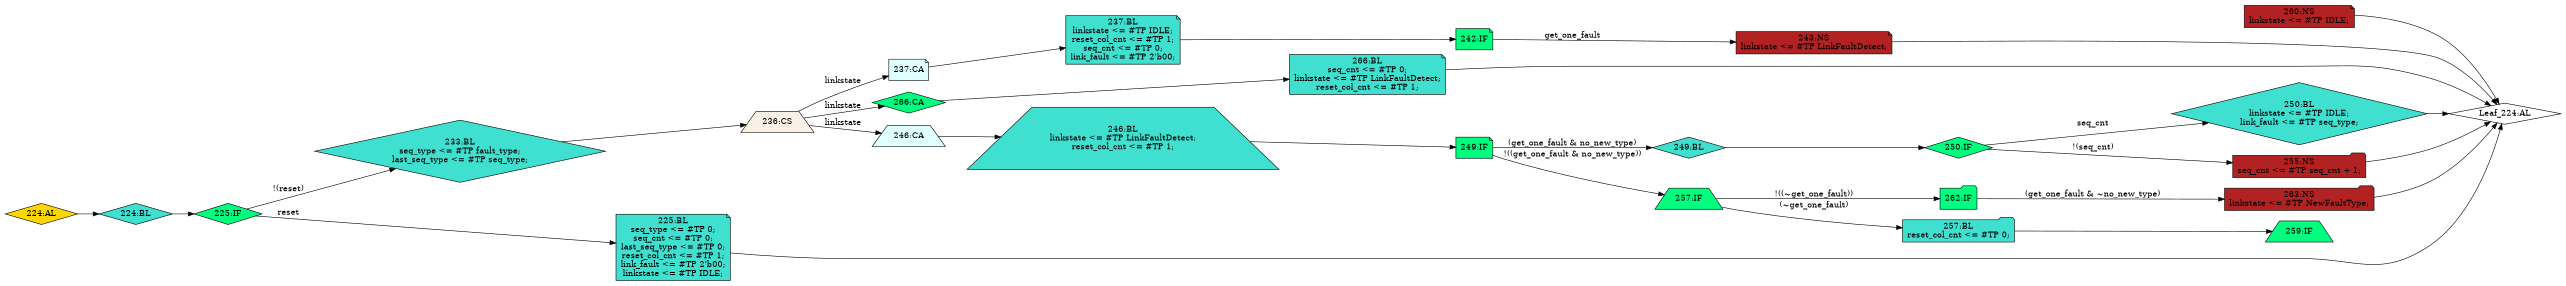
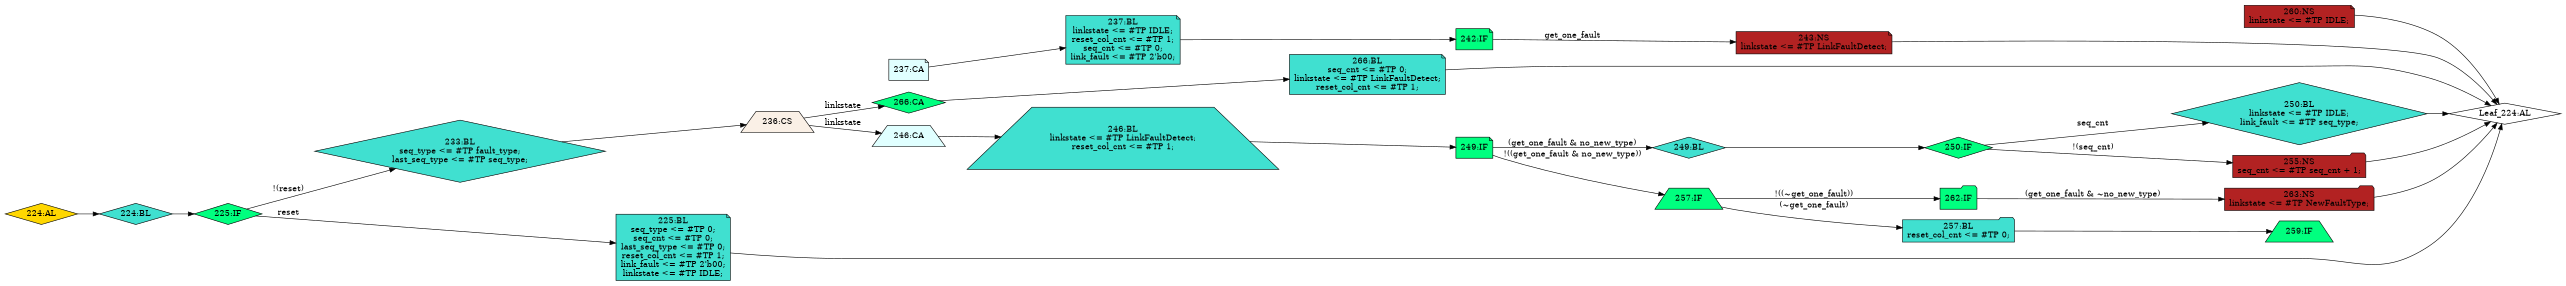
  strict digraph {
    rankdir=LR
    node [fillcolor=turquoise shape=diamond statements="[]" style=filled typ=Block]
    edge [cond="[]" lineno=None]
    n1 [ast="<pyverilog.vparser.ast.NonblockingSubstitution object at 0x7fe9c1bab810>" fillcolor=firebrick label="263:NS\nlinkstate <= #TP NewFaultType;" shape=folder statements="[<pyverilog.vparser.ast.NonblockingSubstitution object at 0x7fe9c1bab810>]" typ=NonblockingSubstitution]
    n2 [def_var="['seq_type', 'link_fault', 'last_seq_type', 'linkstate', 'seq_cnt', 'reset_col_cnt']" label="Leaf_224:AL" fillcolor="" statements="" style="" typ=""]
    n3 [ast="<pyverilog.vparser.ast.IfStatement object at 0x7fe9c1bac750>" fillcolor=springgreen label="259:IF" shape=trapezium typ=IfStatement]
    n4 [ast="<pyverilog.vparser.ast.NonblockingSubstitution object at 0x7fe9c1bac810>" fillcolor=firebrick label="260:NS\nlinkstate <= #TP IDLE;" shape=note statements="[<pyverilog.vparser.ast.NonblockingSubstitution object at 0x7fe9c1bac810>]" typ=NonblockingSubstitution]
    n5 [ast="<pyverilog.vparser.ast.IfStatement object at 0x7fe9c1baca10>" fillcolor=springgreen label="262:IF" shape=folder typ=IfStatement]
    n6 [ast="<pyverilog.vparser.ast.IfStatement object at 0x7fe9c1bacb90>" fillcolor=springgreen label="250:IF" typ=IfStatement]
    n7 [ast="<pyverilog.vparser.ast.Block object at 0x7fe9c1bace10>" label="250:BL\nlinkstate <= #TP IDLE;\nlink_fault <= #TP seq_type;" statements="[<pyverilog.vparser.ast.NonblockingSubstitution object at 0x7fe9c1bace50>, <pyverilog.vparser.ast.NonblockingSubstitution object at 0x7fe9c1ba5050>]"]
    n8 [ast="<pyverilog.vparser.ast.NonblockingSubstitution object at 0x7fe9c1bacbd0>" fillcolor=firebrick label="255:NS\nseq_cnt <= #TP seq_cnt + 1;" shape=folder statements="[<pyverilog.vparser.ast.NonblockingSubstitution object at 0x7fe9c1bacbd0>]" typ=NonblockingSubstitution]
    n9 [ast="<pyverilog.vparser.ast.Always object at 0x7fe9c1ba5290>" clk_sens=True fillcolor=gold label="224:AL" sens="['rxclk', 'reset']" typ=Always use_var="['reset', 'seq_type', 'no_new_type', 'col_cnt_64', 'get_one_fault', 'linkstate', 'seq_cnt', 'fault_type']"]
    n10 [ast="<pyverilog.vparser.ast.Block object at 0x7fe9c1ba5390>" label="224:BL"]
    n11 [ast="<pyverilog.vparser.ast.IfStatement object at 0x7fe9c1ba53d0>" fillcolor=springgreen label="225:IF" typ=IfStatement]
    n12 [ast="<pyverilog.vparser.ast.Block object at 0x7fe9c1ba5410>" label="233:BL\nseq_type <= #TP fault_type;\nlast_seq_type <= #TP seq_type;" statements="[<pyverilog.vparser.ast.NonblockingSubstitution object at 0x7fe9c1ba5450>, <pyverilog.vparser.ast.NonblockingSubstitution object at 0x7fe9c1ba5610>]"]
    n13 [ast="<pyverilog.vparser.ast.Block object at 0x7fe9c1baf450>" label="225:BL\nseq_type <= #TP 0;\nseq_cnt <= #TP 0;\nlast_seq_type <= #TP 0;\nreset_col_cnt <= #TP 1;\nlink_fault <= #TP 2'b00;\nlinkstate <= #TP IDLE;" shape=note statements="[<pyverilog.vparser.ast.NonblockingSubstitution object at 0x7fe9c1baf490>, <pyverilog.vparser.ast.NonblockingSubstitution object at 0x7fe9c1baf650>, <pyverilog.vparser.ast.NonblockingSubstitution object at 0x7fe9c1baf810>, <pyverilog.vparser.ast.NonblockingSubstitution object at 0x7fe9c1bafa10>, <pyverilog.vparser.ast.NonblockingSubstitution object at 0x7fe9c1bafc10>, <pyverilog.vparser.ast.NonblockingSubstitution object at 0x7fe9c1bafdd0>]"]
    n14 [ast="<pyverilog.vparser.ast.NonblockingSubstitution object at 0x7fe9c1bca150>" fillcolor=firebrick label="243:NS\nlinkstate <= #TP LinkFaultDetect;" shape=note statements="[<pyverilog.vparser.ast.NonblockingSubstitution object at 0x7fe9c1bca150>]" typ=NonblockingSubstitution]
    n15 [ast="<pyverilog.vparser.ast.IfStatement object at 0x7fe9c1bca8d0>" fillcolor=springgreen label="249:IF" shape=note typ=IfStatement]
    n16 [ast="<pyverilog.vparser.ast.Block object at 0x7fe9c1bcac50>" label="249:BL"]
    n17 [ast="<pyverilog.vparser.ast.IfStatement object at 0x7fe9c1bca910>" fillcolor=springgreen label="257:IF" shape=trapezium typ=IfStatement]
    n18 [ast="<pyverilog.vparser.ast.Block object at 0x7fe9c1bca950>" label="257:BL\nreset_col_cnt <= #TP 0;" shape=folder statements="[<pyverilog.vparser.ast.NonblockingSubstitution object at 0x7fe9c1bca990>]"]
    n19 [ast="<pyverilog.vparser.ast.Block object at 0x7fe9c1bca490>" label="246:BL\nlinkstate <= #TP LinkFaultDetect;\nreset_col_cnt <= #TP 1;" shape=trapezium statements="[<pyverilog.vparser.ast.NonblockingSubstitution object at 0x7fe9c1bca4d0>, <pyverilog.vparser.ast.NonblockingSubstitution object at 0x7fe9c1bca6d0>]"]
    n20 [ast="<pyverilog.vparser.ast.CaseStatement object at 0x7fe9c1ba5810>" fillcolor=linen label="236:CS" shape=trapezium typ=CaseStatement]
    n21 [ast="<pyverilog.vparser.ast.Case object at 0x7fe9c1ba58d0>" fillcolor=lightcyan label="237:CA" shape=note typ=Case]
    n22 [ast="<pyverilog.vparser.ast.Block object at 0x7fe9c1ba5950>" label="237:BL\nlinkstate <= #TP IDLE;\nreset_col_cnt <= #TP 1;\nseq_cnt <= #TP 0;\nlink_fault <= #TP 2'b00;" shape=note statements="[<pyverilog.vparser.ast.NonblockingSubstitution object at 0x7fe9c1ba5990>, <pyverilog.vparser.ast.NonblockingSubstitution object at 0x7fe9c1ba5b50>, <pyverilog.vparser.ast.NonblockingSubstitution object at 0x7fe9c1ba5d50>, <pyverilog.vparser.ast.NonblockingSubstitution object at 0x7fe9c1ba5f10>]"]
    n23 [ast="<pyverilog.vparser.ast.IfStatement object at 0x7fe9c1bca110>" fillcolor=springgreen label="242:IF" shape=note typ=IfStatement]
    n24 [ast="<pyverilog.vparser.ast.Case object at 0x7fe9c1bcad50>" fillcolor=springgreen label="266:CA" typ=Case]
    n25 [ast="<pyverilog.vparser.ast.Block object at 0x7fe9c1bcae10>" label="266:BL\nseq_cnt <= #TP 0;\nlinkstate <= #TP LinkFaultDetect;\nreset_col_cnt <= #TP 1;" shape=note statements="[<pyverilog.vparser.ast.NonblockingSubstitution object at 0x7fe9c1bcae50>, <pyverilog.vparser.ast.NonblockingSubstitution object at 0x7fe9c1baf050>, <pyverilog.vparser.ast.NonblockingSubstitution object at 0x7fe9c1baf250>]"]
    n26 [ast="<pyverilog.vparser.ast.Case object at 0x7fe9c1bca3d0>" fillcolor=lightcyan label="246:CA" shape=trapezium typ=Case]
    n1 -> n2
    n4 -> n2
    n5 -> n1 [cond="['get_one_fault', 'no_new_type']" label="(get_one_fault & ~no_new_type)" lineno=262]
    n6 -> n7 [cond="['seq_cnt']" label=seq_cnt lineno=250]
    n6 -> n8 [cond="['seq_cnt']" label="!(seq_cnt)" lineno=250]
    n7 -> n2
    n8 -> n2
    n9 -> n10
    n10 -> n11
    n11 -> n12 [cond="['reset']" label="!(reset)" lineno=225]
    n11 -> n13 [cond="['reset']" label=reset lineno=225]
    n12 -> n20
    n13 -> n2
    n14 -> n2
    n15 -> n16 [cond="['get_one_fault', 'no_new_type']" label="(get_one_fault & no_new_type)" lineno=249]
    n15 -> n17 [cond="['get_one_fault', 'no_new_type']" label="!((get_one_fault & no_new_type))" lineno=249]
    n16 -> n6
    n17 -> n5 [cond="['get_one_fault']" label="!((~get_one_fault))" lineno=257]
    n17 -> n18 [cond="['get_one_fault']" label="(~get_one_fault)" lineno=257]
    n18 -> n3
    n19 -> n15
-   n20 -> n21 [cond="['linkstate']" label=linkstate lineno=236]
    n20 -> n24 [cond="['linkstate']" label=linkstate lineno=236]
    n20 -> n26 [cond="['linkstate']" label=linkstate lineno=236]
    n21 -> n22
    n22 -> n23
    n23 -> n14 [cond="['get_one_fault']" label=get_one_fault lineno=242]
    n24 -> n25
    n25 -> n2
    n26 -> n19
  }
